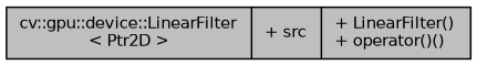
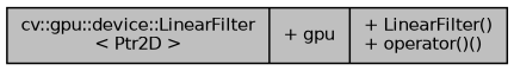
  digraph {
    rankdir=LR
-   n1 [color=black fillcolor=grey75 fontcolor=black fontname=Helvetica fontsize=10 height=0.2 label="{cv::gpu::device::LinearFilter\l\< Ptr2D \>\n|+ src\l|+ LinearFilter()\l+ operator()()\l}" shape=record style=filled width=0.4]
+   n1 [color=black fillcolor=grey75 fontcolor=black fontname=Helvetica fontsize=10 height=0.2 label="{cv::gpu::device::LinearFilter\l\< Ptr2D \>\n|+ gpu\l|+ LinearFilter()\l+ operator()()\l}" shape=record style=filled width=0.4]
  }
